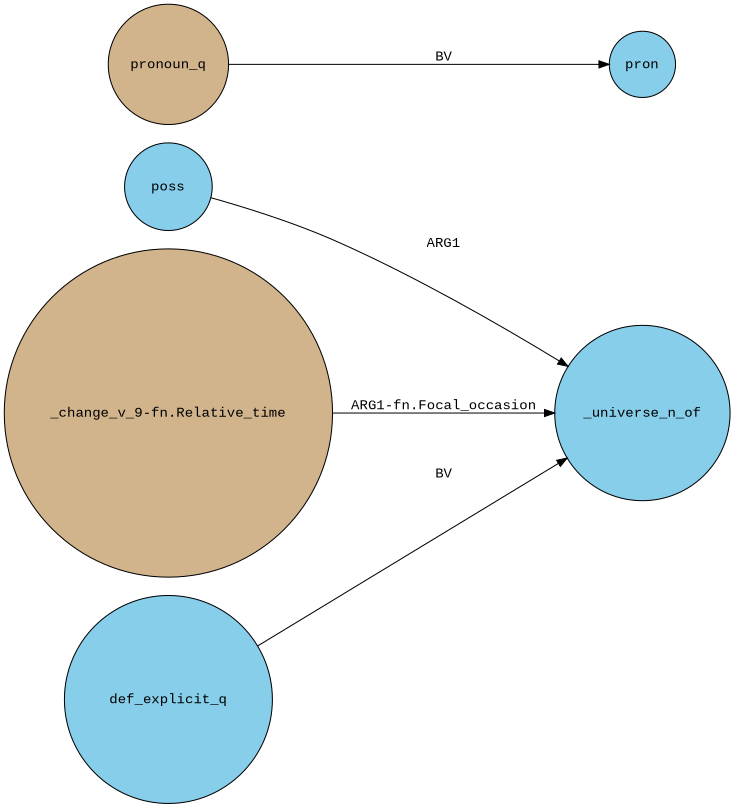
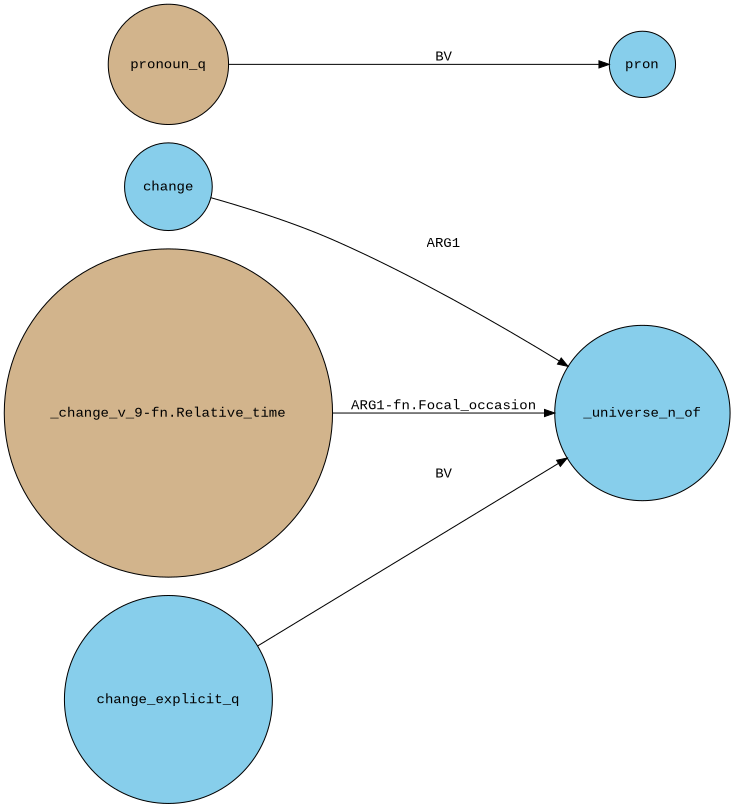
  digraph {
    fontname="Liberation Mono"
    rankdir=LR
    node [fillcolor=skyblue fontname="Liberation Mono" shape=circle style=filled]
    edge [fontname="Liberation Mono"]
-   poss
+   poss [label=change]
    _universe_n_of
    n3 [fillcolor=tan label="_change_v_9-fn.Relative_time"]
    pronoun_q [fillcolor=tan]
    pron
-   def_explicit_q
+   def_explicit_q [label=change_explicit_q]
    poss -> _universe_n_of [label=ARG1]
    n3 -> _universe_n_of [label="ARG1-fn.Focal_occasion"]
    pronoun_q -> pron [label=BV]
    def_explicit_q -> _universe_n_of [label=BV]
  }
